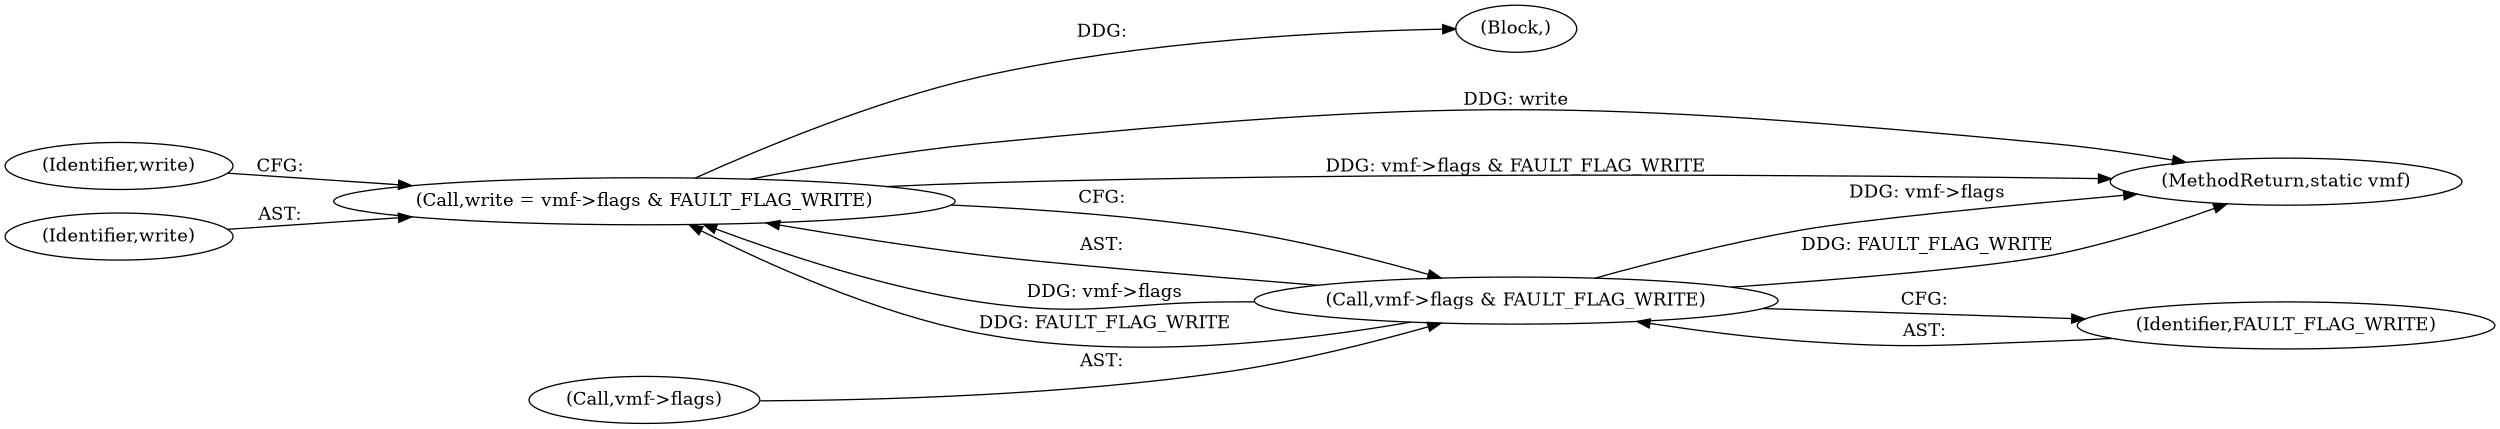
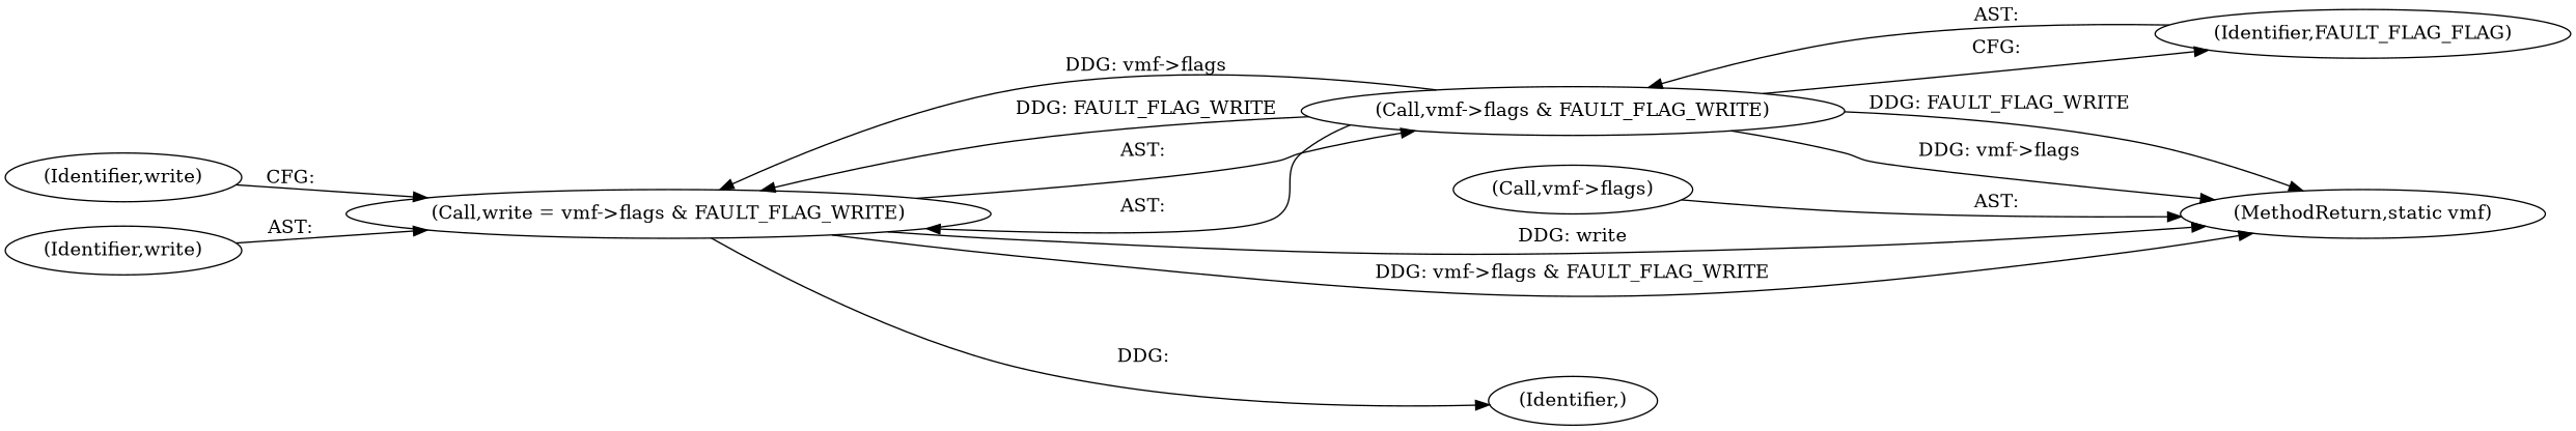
  digraph {
    rankdir=LR
    n1 [label="(Call,write = vmf->flags & FAULT_FLAG_WRITE)"]
    n2 [label="(Call,vmf->flags & FAULT_FLAG_WRITE)"]
    n3 [label="(MethodReturn,static vmf)"]
-   n4 [label="(Block,)"]
-   n5 [label="(Identifier,FAULT_FLAG_WRITE)"]
+   n4 [label="(Identifier,)"]
+   n5 [label="(Identifier,FAULT_FLAG_FLAG)"]
    n6 [label="(Call,vmf->flags)"]
    n7 [label="(Identifier,write)"]
    n8 [label="(Identifier,write)"]
-   n1 -> n2 [label="CFG: "]
+   n1 -> n2 [label="AST: "]
    n1 -> n3 [label="DDG: write"]
    n1 -> n3 [label="DDG: vmf->flags & FAULT_FLAG_WRITE"]
    n1 -> n4 [label="DDG: "]
    n2 -> n1 [label="AST: "]
    n2 -> n1 [label="DDG: vmf->flags"]
    n2 -> n1 [label="DDG: FAULT_FLAG_WRITE"]
    n2 -> n3 [label="DDG: vmf->flags"]
    n2 -> n3 [label="DDG: FAULT_FLAG_WRITE"]
    n2 -> n5 [label="CFG: "]
    n5 -> n2 [label="AST: "]
-   n6 -> n2 [label="AST: "]
+   n6 -> n3 [label="AST: "]
    n7 -> n1 [label="CFG: "]
    n8 -> n1 [label="AST: "]
  }
